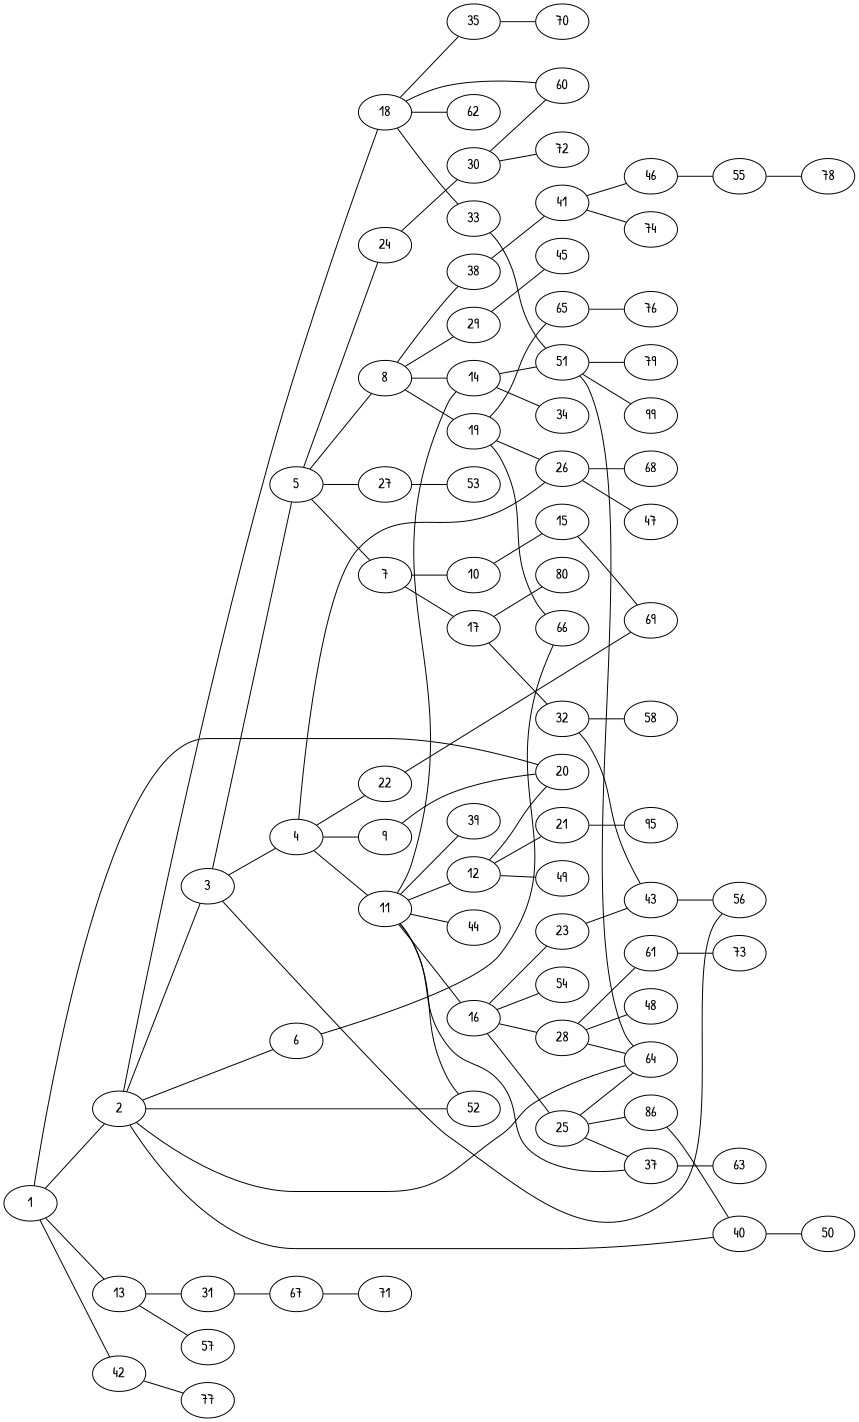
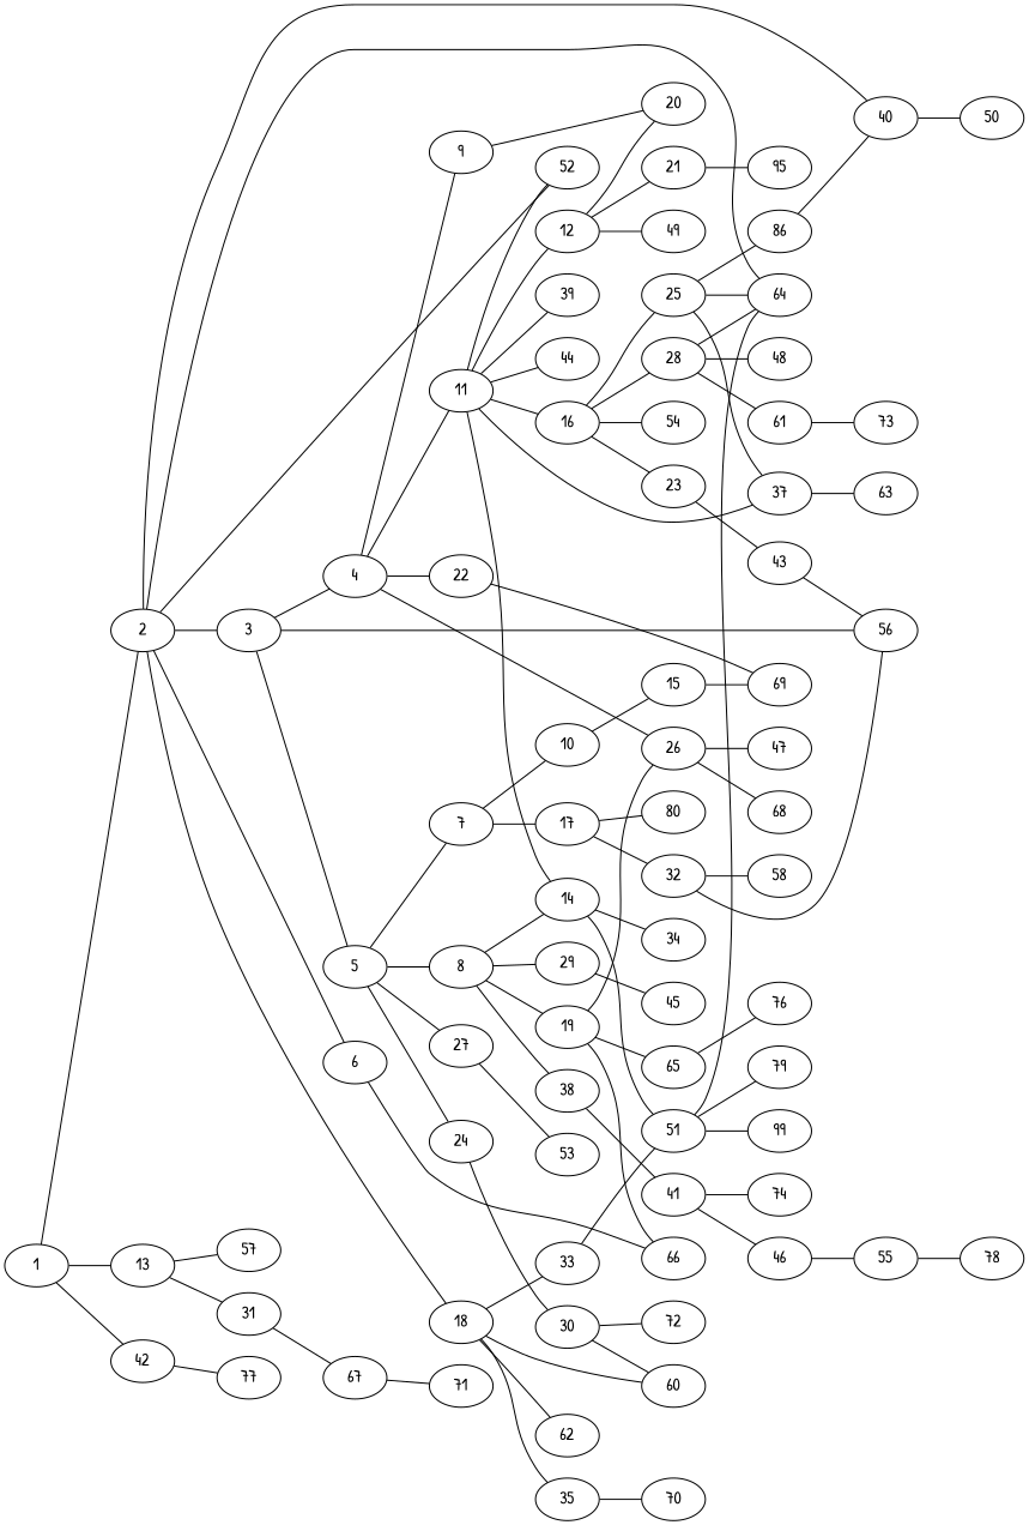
  graph {
    fontname="Patrick Hand"
    rankdir=LR
    node [fontname="Patrick Hand"]
    edge [fontname="Patrick Hand"]
    1
    2
    13
    20
    42
    3
    6
    18
    40
    52
    64
    31
    57
    77
    4
    5
    56
    66
    33
    35
    60
    62
    50
    67
    9
    11
    22
    26
    7
    8
    24
    27
    51
    70
    14
    12
    16
    37
    39
    44
    69
    47
    68
    10
    17
    19
    29
    38
    30
    53
    34
    21
    49
    23
    25
    28
    54
    63
    15
    32
    80
    65
    45
    41
    72
    43
    58
    n68 [label=99]
    79
    76
    46
    74
    n73 [label=95]
    n74 [label=86]
    48
    61
    71
    73
    55
    78
    1 -- 2
    1 -- 13
-   1 -- 20
    1 -- 42
    2 -- 3
    2 -- 6
    2 -- 18
    2 -- 40
    2 -- 52
    2 -- 64
    13 -- 31
    13 -- 57
    42 -- 77
    3 -- 4
    3 -- 5
    3 -- 56
    6 -- 66
    18 -- 33
    18 -- 35
    18 -- 60
    18 -- 62
    40 -- 50
    31 -- 67
    4 -- 9
    4 -- 11
    4 -- 22
    4 -- 26
    5 -- 7
    5 -- 8
    5 -- 24
    5 -- 27
    33 -- 51
    35 -- 70
    67 -- 71
    9 -- 20
    11 -- 52
    11 -- 14
    11 -- 12
    11 -- 16
    11 -- 37
    11 -- 39
    11 -- 44
    22 -- 69
    26 -- 47
    26 -- 68
    7 -- 10
    7 -- 17
    8 -- 14
    8 -- 19
    8 -- 29
    8 -- 38
    24 -- 30
    27 -- 53
    51 -- 64
    51 -- n68
    51 -- 79
    14 -- 51
    14 -- 34
    12 -- 20
    12 -- 21
    12 -- 49
    16 -- 23
    16 -- 25
    16 -- 28
    16 -- 54
    37 -- 63
    10 -- 15
    17 -- 32
    17 -- 80
    19 -- 66
    19 -- 26
    19 -- 65
    29 -- 45
    38 -- 41
    30 -- 60
    30 -- 72
    21 -- n73
    23 -- 43
    25 -- 64
    25 -- 37
    25 -- n74
    28 -- 64
    28 -- 48
    28 -- 61
    15 -- 69
-   32 -- 43
+   32 -- 56
    32 -- 58
    65 -- 76
    41 -- 46
    41 -- 74
    43 -- 56
    46 -- 55
    n74 -- 40
    61 -- 73
    55 -- 78
  }
